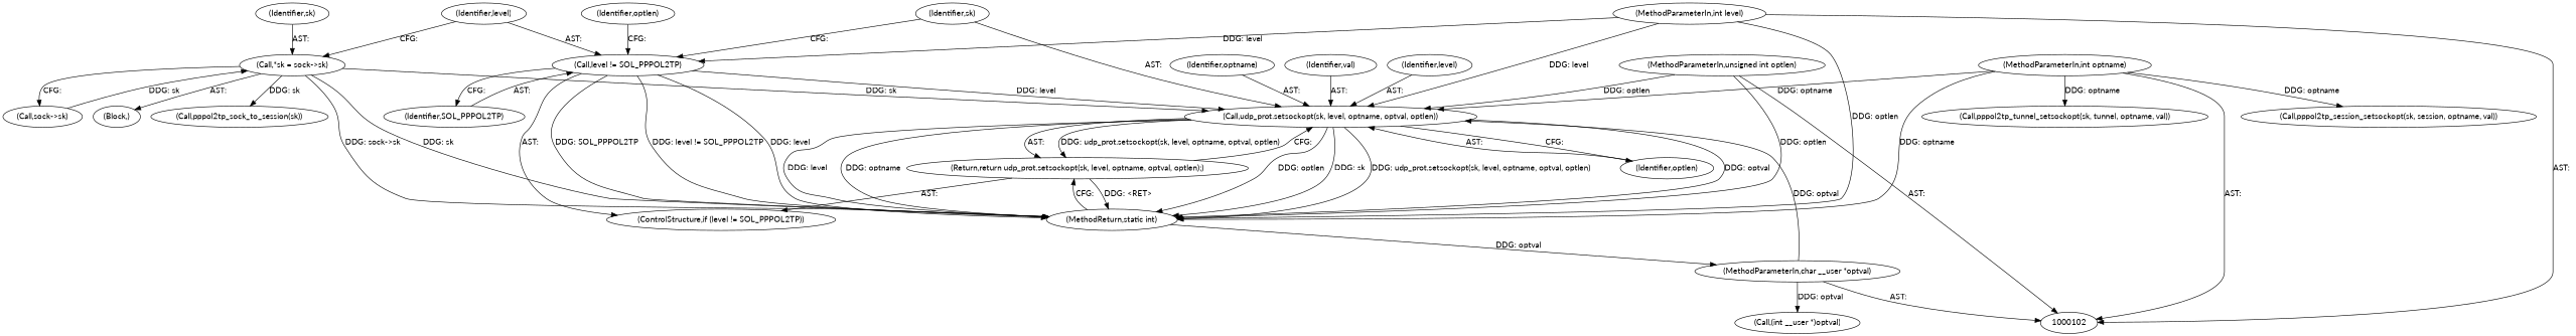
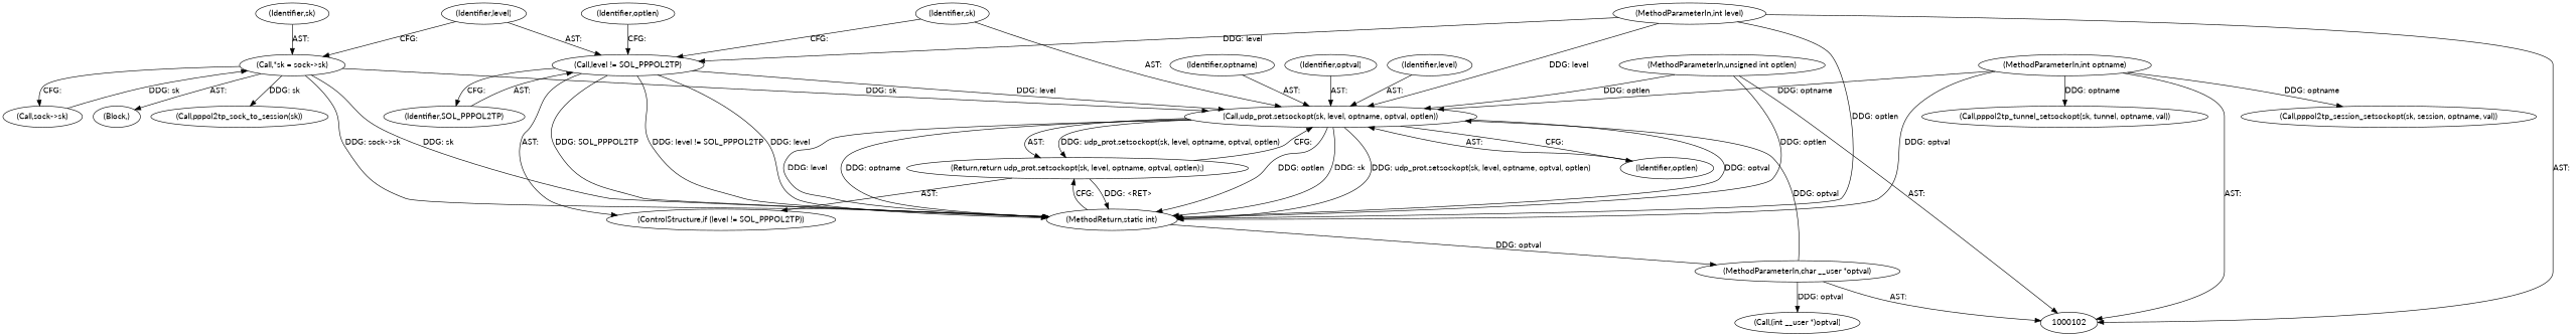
  digraph {
    fontname=Lato
    node [fontname=Lato]
    edge [fontname=Lato]
    n1 [label="(Call,udp_prot.setsockopt(sk, level, optname, optval, optlen))"]
    n2 [label="(Return,return udp_prot.setsockopt(sk, level, optname, optval, optlen);)"]
    n3 [label="(Identifier,optlen)"]
    n4 [label="(MethodReturn,static int)"]
    n5 [label="(ControlStructure,if (level != SOL_PPPOL2TP))"]
    n6 [label="(MethodParameterIn,char __user *optval)"]
    n7 [label="(Call,*sk = sock->sk)"]
    n8 [label="(Call,sock->sk)"]
    n9 [label="(Block,)"]
    n10 [label="(Call,pppol2tp_sock_to_session(sk))"]
    n11 [label="(Call,level != SOL_PPPOL2TP)"]
    n12 [label="(Identifier,SOL_PPPOL2TP)"]
    n13 [label="(MethodParameterIn,int level)"]
    1000102
    n15 [label="(MethodParameterIn,int optname)"]
    n16 [label="(Call,pppol2tp_session_setsockopt(sk, session, optname, val))"]
    n17 [label="(Call,pppol2tp_tunnel_setsockopt(sk, tunnel, optname, val))"]
    n18 [label="(Call,(int __user *)optval)"]
    n19 [label="(MethodParameterIn,unsigned int optlen)"]
    n20 [label="(Identifier,sk)"]
    n21 [label="(Identifier,optname)"]
-   n22 [label="(Identifier,val)"]
+   n22 [label="(Identifier,optval)"]
    n23 [label="(Identifier,level)"]
    n24 [label="(Identifier,optlen)"]
    n25 [label="(Identifier,level)"]
    n26 [label="(Identifier,sk)"]
    n1 -> n2 [label="AST: "]
    n1 -> n2 [label="DDG: udp_prot.setsockopt(sk, level, optname, optval, optlen)"]
    n1 -> n3 [label="CFG: "]
    n1 -> n4 [label="DDG: optlen"]
    n1 -> n4 [label="DDG: sk"]
    n1 -> n4 [label="DDG: udp_prot.setsockopt(sk, level, optname, optval, optlen)"]
    n1 -> n4 [label="DDG: optval"]
    n1 -> n4 [label="DDG: level"]
    n1 -> n4 [label="DDG: optname"]
    n2 -> n1 [label="CFG: "]
    n2 -> n4 [label="DDG: <RET>"]
    n2 -> n5 [label="AST: "]
    n3 -> n1 [label="AST: "]
    n4 -> n2 [label="CFG: "]
    n4 -> n6 [label="DDG: optval"]
    n6 -> n1 [label="DDG: optval"]
    n6 -> 1000102 [label="AST: "]
    n6 -> n18 [label="DDG: optval"]
    n7 -> n1 [label="DDG: sk"]
    n7 -> n4 [label="DDG: sock->sk"]
    n7 -> n4 [label="DDG: sk"]
    n7 -> n8 [label="CFG: "]
    n7 -> n9 [label="AST: "]
    n7 -> n10 [label="DDG: sk"]
    n8 -> n7 [label="DDG: sk"]
    n11 -> n1 [label="DDG: level"]
    n11 -> n4 [label="DDG: SOL_PPPOL2TP"]
    n11 -> n4 [label="DDG: level != SOL_PPPOL2TP"]
    n11 -> n4 [label="DDG: level"]
    n11 -> n5 [label="AST: "]
    n11 -> n12 [label="CFG: "]
    n12 -> n11 [label="AST: "]
    n13 -> n1 [label="DDG: level"]
    n13 -> n4 [label="DDG: optlen"]
    n13 -> n11 [label="DDG: level"]
    n13 -> 1000102 [label="AST: "]
    n15 -> n1 [label="DDG: optname"]
-   n15 -> n4 [label="DDG: optname"]
+   n15 -> n4 [label="DDG: optval"]
    n15 -> 1000102 [label="AST: "]
    n15 -> n16 [label="DDG: optname"]
    n15 -> n17 [label="DDG: optname"]
    n19 -> n1 [label="DDG: optlen"]
    n19 -> n4 [label="DDG: optlen"]
    n19 -> 1000102 [label="AST: "]
    n20 -> n7 [label="AST: "]
    n21 -> n1 [label="AST: "]
    n22 -> n1 [label="AST: "]
    n23 -> n7 [label="CFG: "]
    n23 -> n11 [label="AST: "]
    n24 -> n11 [label="CFG: "]
    n25 -> n1 [label="AST: "]
    n26 -> n1 [label="AST: "]
    n26 -> n11 [label="CFG: "]
  }
